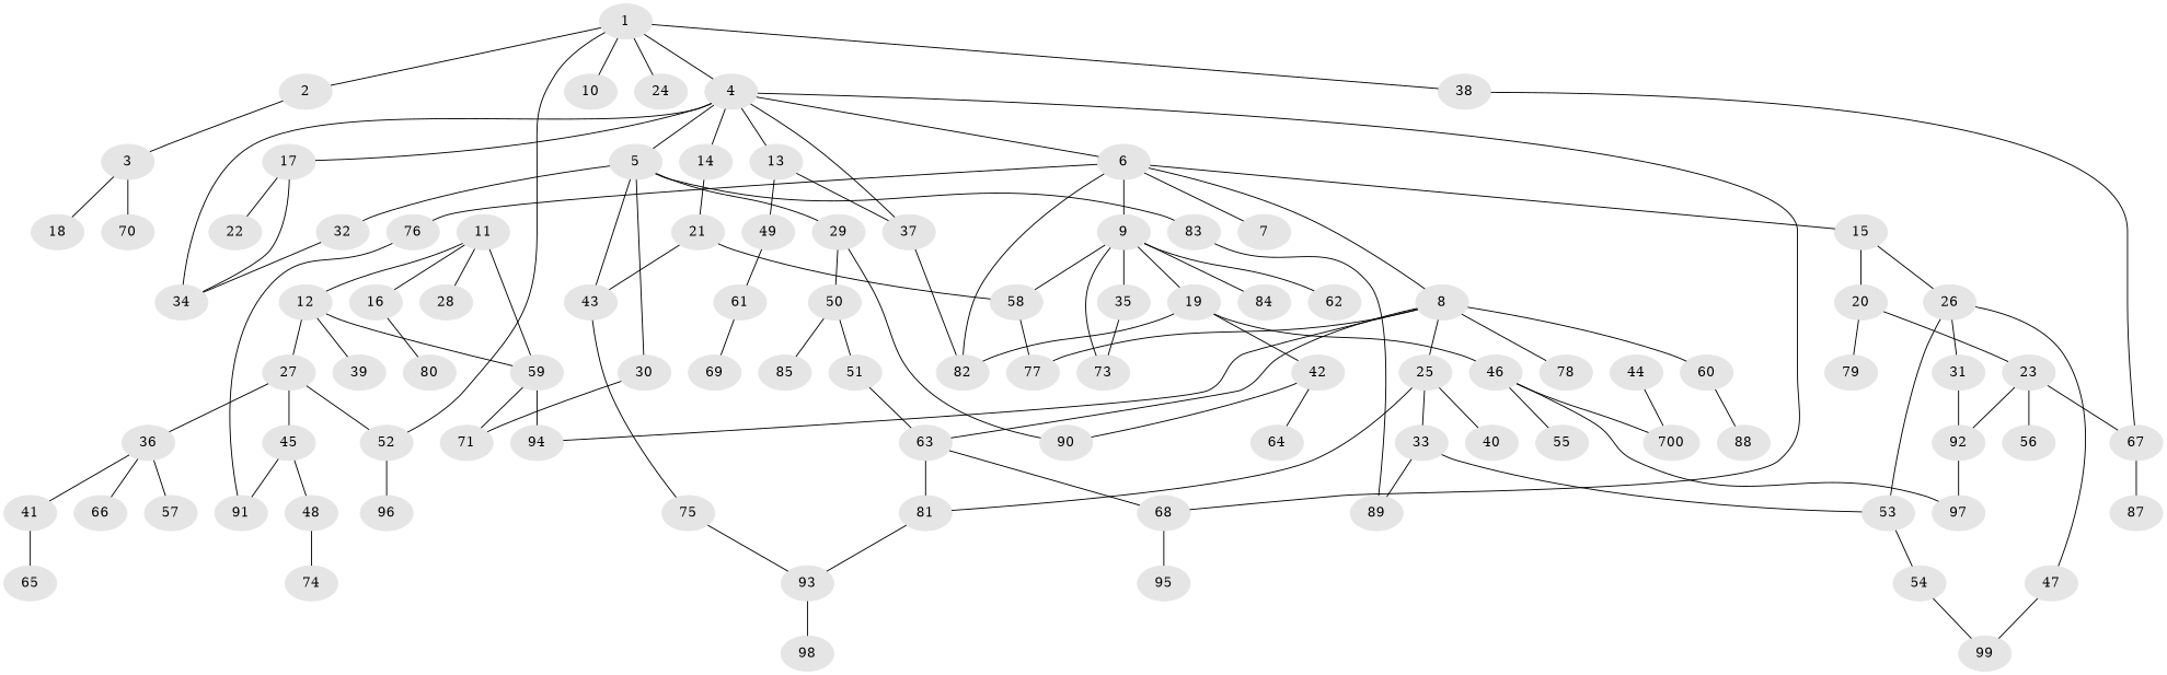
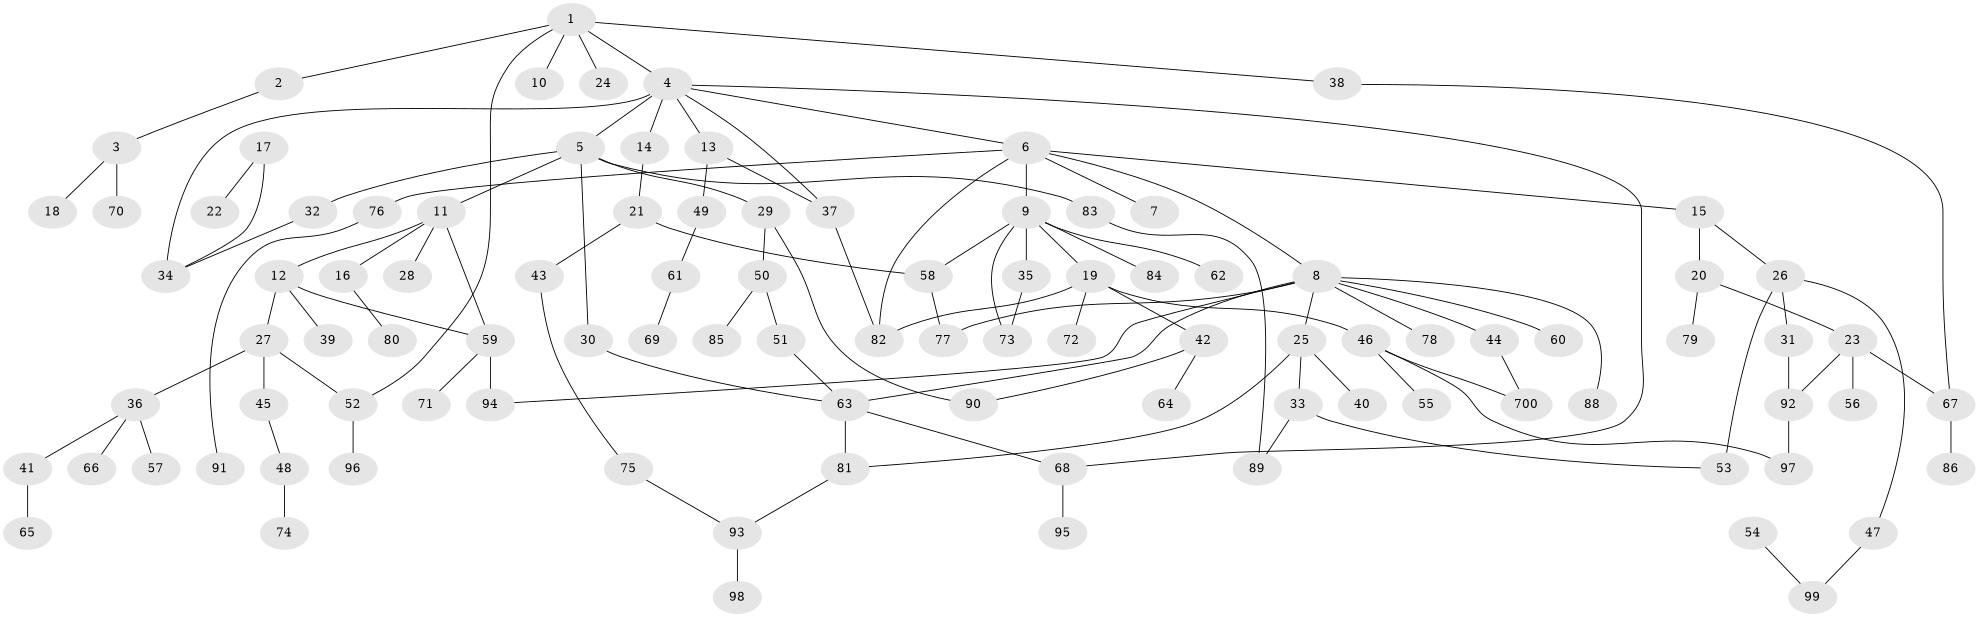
  graph {
    node [color=gray90 style=filled]
    1
    2
    4
    10
    24
    38
    52
    3
    5
    6
    13
    14
    17
    34
    37
    68
    67
    96
    18
    70
    11
    29
    30
    32
    83
    7
    8
    9
    15
    76
    82
    49
    21
    22
    95
    12
    16
    28
    59
    50
    90
    63
    89
    25
    44
    60
    77
    78
    94
    19
    35
    58
    62
    73
    84
    20
    26
    91
    33
    40
    81
    n62 [label=700]
    88
    42
    46
+   72
    27
    39
    80
    71
    36
    45
    61
    43
    23
    79
    31
    47
    53
    64
    55
    97
    56
    92
    75
-   86 [label=87]
+   86
    93
    99
    54
    41
    57
    66
    48
    51
    85
    65
    74
    69
    98
    1 -- 2
    1 -- 4
    1 -- 10
    1 -- 24
    1 -- 38
    1 -- 52
    2 -- 3
    4 -- 5
    4 -- 6
    4 -- 13
    4 -- 14
-   4 -- 17
    4 -- 34
    4 -- 37
    4 -- 68
    38 -- 67
    52 -- 96
    3 -- 18
    3 -- 70
-   5 -- 43
+   5 -- 11
    5 -- 29
    5 -- 30
    5 -- 32
    5 -- 83
    6 -- 7
    6 -- 8
    6 -- 9
    6 -- 15
    6 -- 76
    6 -- 82
    13 -- 37
    13 -- 49
    14 -- 21
    17 -- 34
    17 -- 22
    37 -- 82
    68 -- 95
    67 -- 86
    11 -- 12
    11 -- 16
    11 -- 28
    11 -- 59
    29 -- 50
    29 -- 90
-   30 -- 71
+   30 -- 63
    32 -- 34
    83 -- 89
    8 -- 63
    8 -- 25
+   8 -- 44
    8 -- 60
    8 -- 77
    8 -- 78
    8 -- 94
    9 -- 19
    9 -- 35
    9 -- 58
    9 -- 62
    9 -- 73
    9 -- 84
    15 -- 20
    15 -- 26
    76 -- 91
    49 -- 61
    21 -- 58
    21 -- 43
    12 -- 59
    12 -- 27
    12 -- 39
    16 -- 80
    59 -- 94
    59 -- 71
    50 -- 51
    50 -- 85
    63 -- 68
    63 -- 81
    25 -- 33
    25 -- 40
    25 -- 81
    44 -- n62
-   60 -- 88
+   8 -- 88
    19 -- 82
    19 -- 42
    19 -- 46
+   19 -- 72
    35 -- 73
    58 -- 77
    20 -- 23
    20 -- 79
    26 -- 31
    26 -- 47
    26 -- 53
    33 -- 89
    33 -- 53
    81 -- 93
    42 -- 90
    42 -- 64
    46 -- n62
    46 -- 55
    46 -- 97
    27 -- 52
    27 -- 36
    27 -- 45
    36 -- 41
    36 -- 57
    36 -- 66
-   45 -- 91
    45 -- 48
    61 -- 69
    43 -- 75
    23 -- 67
    23 -- 56
    23 -- 92
    31 -- 92
    47 -- 99
-   53 -- 54
    92 -- 97
    75 -- 93
    93 -- 98
    54 -- 99
    41 -- 65
    48 -- 74
    51 -- 63
  }
